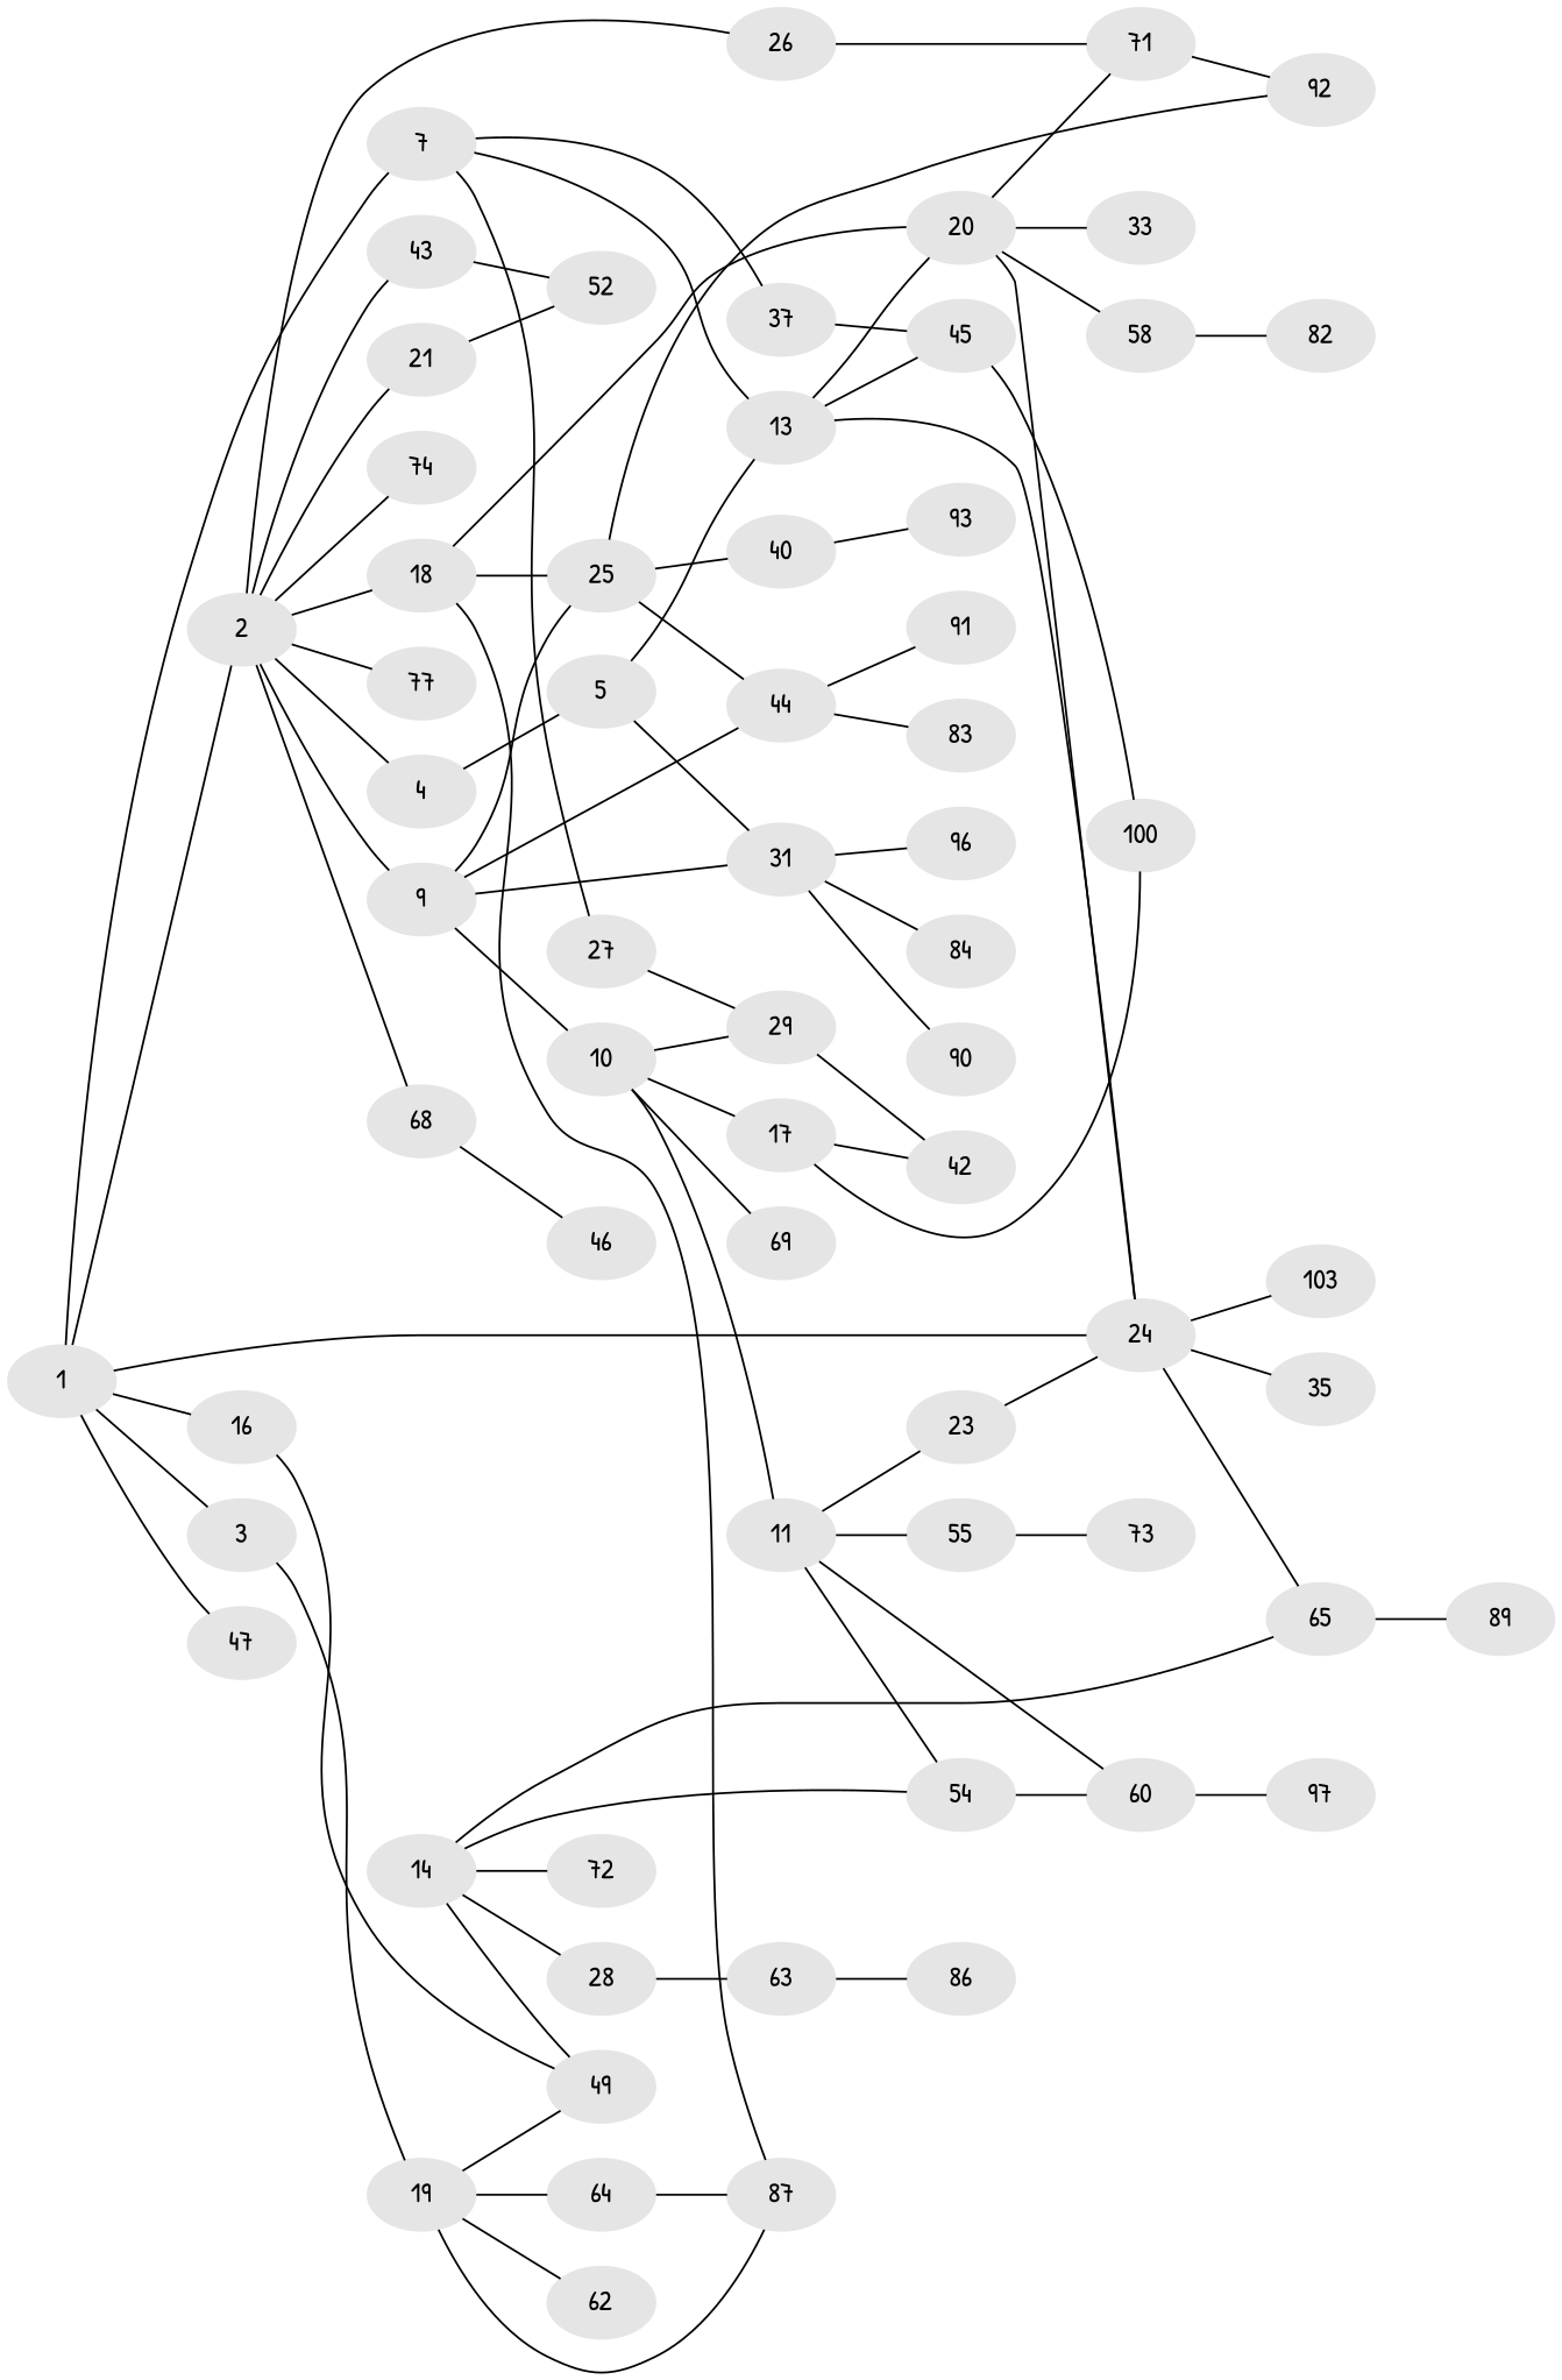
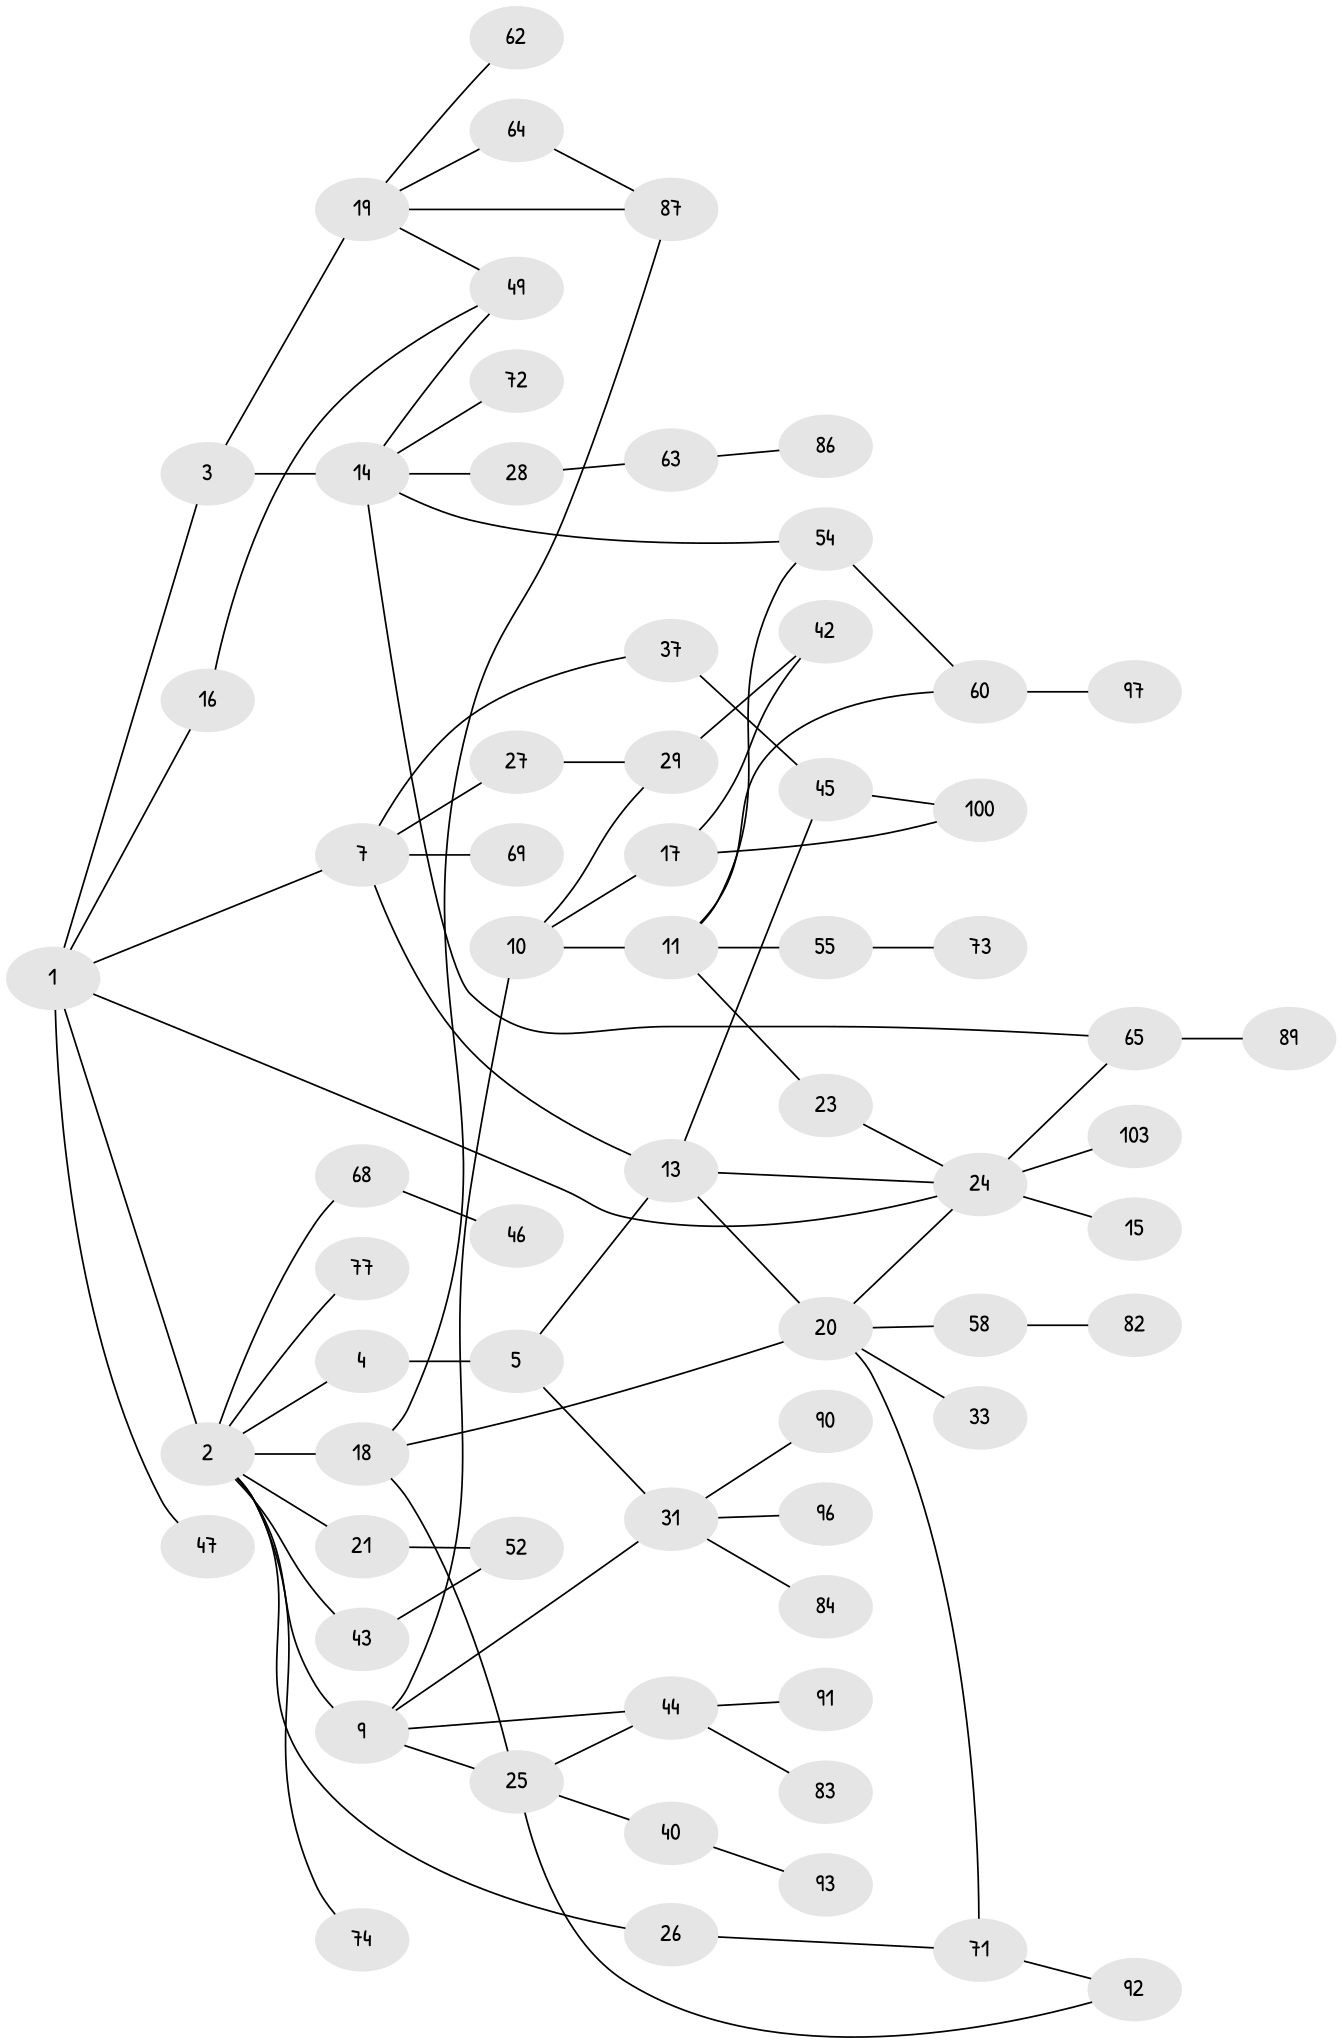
  graph {
    fontname="Patrick Hand"
    rankdir=LR
    node [color=gray90 fontname="Patrick Hand" style=filled]
    edge [fontname="Patrick Hand"]
    1 [super="+15"]
    2 [super="+6"]
    3
    7 [super="+8"]
    16 [super="+36"]
    24 [super="+32"]
    47 [super="+56"]
    4 [super="+59"]
    9 [super="+46"]
    18 [super="+98"]
    21 [super="+104"]
    26 [super="+50"]
    43 [super="+70"]
    68
    74
    77
    14 [super="+41"]
    19 [super="+51"]
    13 [super="+22"]
    27 [super="+67"]
    37
    69 [super="+85"]
    49 [super="+88"]
    65 [super="+94"]
-   35
+   35 [label=15]
    103
    5 [super="+101"]
    31 [super="+53"]
    10 [super="+48"]
    25 [super="+34"]
    44 [super="+81"]
    20 [super="+30"]
    87 [super="+102"]
    52
    71 [super="+78"]
    n36 [label=46]
    54 [super="+75"]
    28
    72
    62
    64
    45 [super="+80"]
    84
    90
    96 [super="+99"]
    29 [super="+39"]
    11 [super="+38"]
    17 [super="+79"]
    40
    92
    83
    91 [super="+95"]
    23
    55
    60 [super="+66"]
    42
    100
    73
    97
    33 [super="+57"]
    58
    63
    89
    82
    93
    86
    1 -- 2
    1 -- 3
    1 -- 7
    1 -- 16
    1 -- 24
    1 -- 47
    2 -- 4
    2 -- 9
    2 -- 18
    2 -- 21
    2 -- 26
    2 -- 43
    2 -- 68
    2 -- 74
    2 -- 77
+   3 -- 14
    3 -- 19
    7 -- 13
    7 -- 27
    7 -- 37
-   10 -- 69
+   7 -- 69
    16 -- 49
    24 -- 65
    24 -- 35
    24 -- 103
    4 -- 5
    9 -- 31
    9 -- 10
    9 -- 25
    9 -- 44
    18 -- 25
    18 -- 20
    18 -- 87
    21 -- 52
    26 -- 71
    43 -- 52
    68 -- n36
    14 -- 49
    14 -- 65
    14 -- 54
    14 -- 28
    14 -- 72
    19 -- 49
    19 -- 87
    19 -- 62
    19 -- 64
    13 -- 24
    13 -- 20
    13 -- 45
    27 -- 29
    37 -- 45
    65 -- 89
    5 -- 13
    5 -- 31
    31 -- 84
    31 -- 90
    31 -- 96
    10 -- 29
    10 -- 11
    10 -- 17
    25 -- 44
    25 -- 40
    25 -- 92
    44 -- 83
    44 -- 91
    20 -- 24
    20 -- 71
    20 -- 33
    20 -- 58
    71 -- 92
    54 -- 60
    28 -- 63
    64 -- 87
    45 -- 100
    29 -- 42
    11 -- 54
    11 -- 23
    11 -- 55
    11 -- 60
    17 -- 42
    17 -- 100
    40 -- 93
    23 -- 24
    55 -- 73
    60 -- 97
    58 -- 82
    63 -- 86
  }
